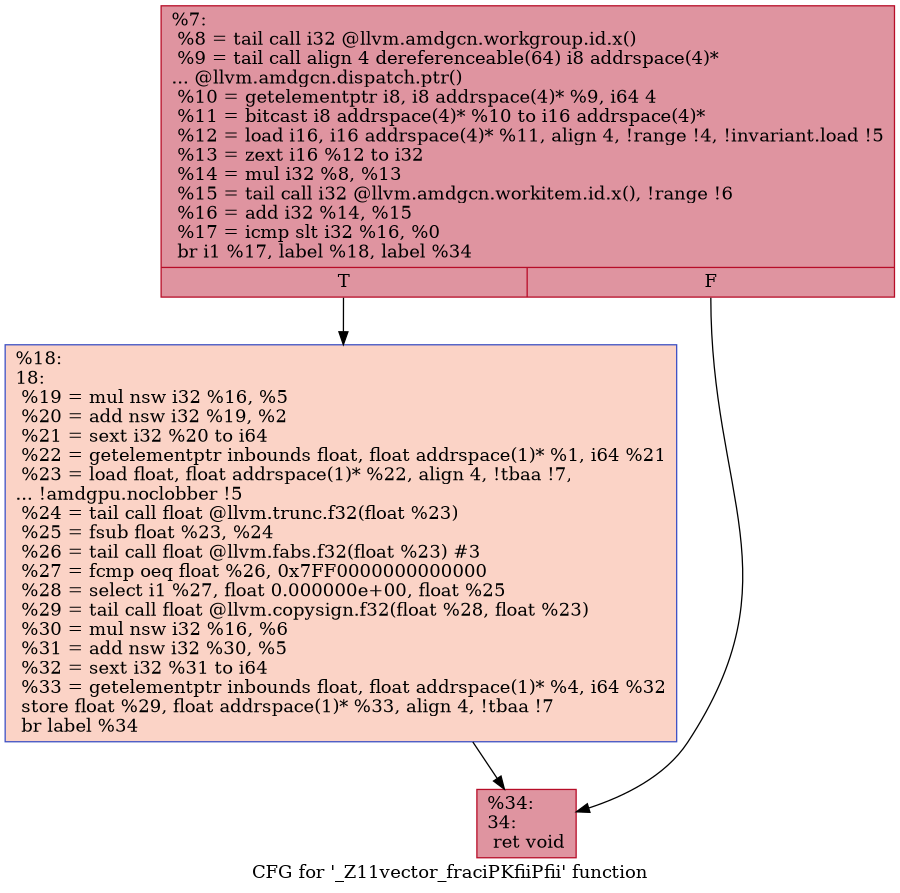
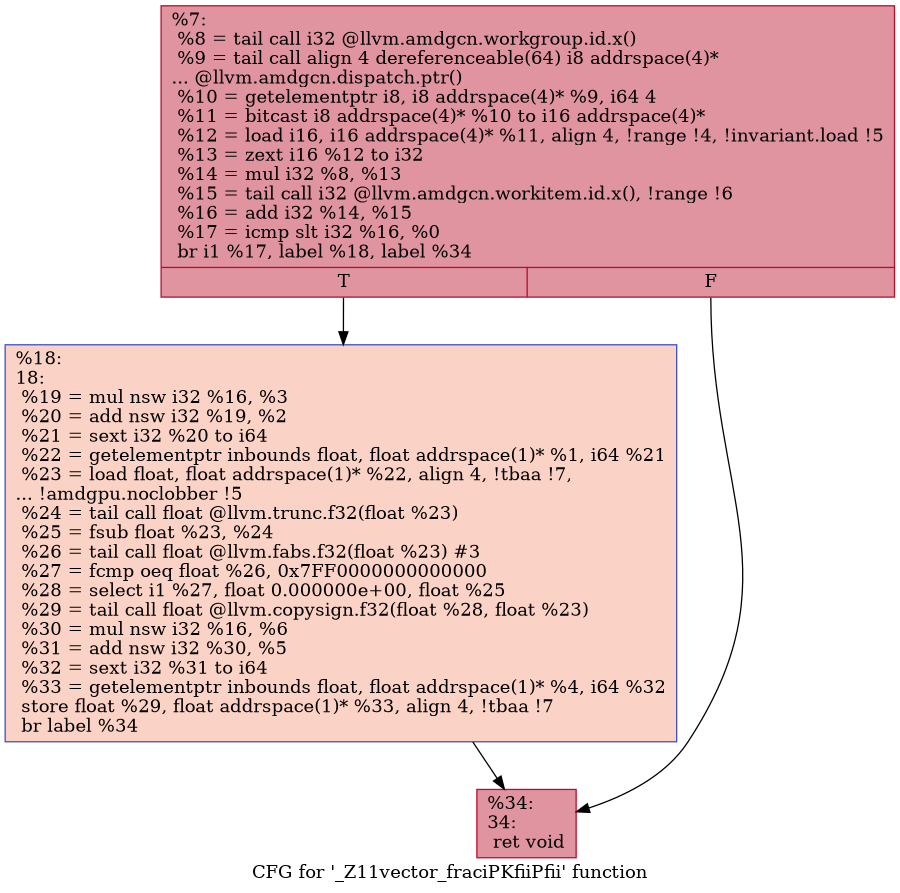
  digraph {
    label="CFG for '_Z11vector_fraciPKfiiPfii' function"
    node [color="#b70d28ff" fillcolor="#b70d2870" shape=record style=filled]
    n1 [label="{%7:\l  %8 = tail call i32 @llvm.amdgcn.workgroup.id.x()\l  %9 = tail call align 4 dereferenceable(64) i8 addrspace(4)*\l... @llvm.amdgcn.dispatch.ptr()\l  %10 = getelementptr i8, i8 addrspace(4)* %9, i64 4\l  %11 = bitcast i8 addrspace(4)* %10 to i16 addrspace(4)*\l  %12 = load i16, i16 addrspace(4)* %11, align 4, !range !4, !invariant.load !5\l  %13 = zext i16 %12 to i32\l  %14 = mul i32 %8, %13\l  %15 = tail call i32 @llvm.amdgcn.workitem.id.x(), !range !6\l  %16 = add i32 %14, %15\l  %17 = icmp slt i32 %16, %0\l  br i1 %17, label %18, label %34\l|{<s0>T|<s1>F}}"]
-   n2 [color="#3d50c3ff" fillcolor="#f59c7d70" label="{%18:\l18:                                               \l  %19 = mul nsw i32 %16, %5\l  %20 = add nsw i32 %19, %2\l  %21 = sext i32 %20 to i64\l  %22 = getelementptr inbounds float, float addrspace(1)* %1, i64 %21\l  %23 = load float, float addrspace(1)* %22, align 4, !tbaa !7,\l... !amdgpu.noclobber !5\l  %24 = tail call float @llvm.trunc.f32(float %23)\l  %25 = fsub float %23, %24\l  %26 = tail call float @llvm.fabs.f32(float %23) #3\l  %27 = fcmp oeq float %26, 0x7FF0000000000000\l  %28 = select i1 %27, float 0.000000e+00, float %25\l  %29 = tail call float @llvm.copysign.f32(float %28, float %23)\l  %30 = mul nsw i32 %16, %6\l  %31 = add nsw i32 %30, %5\l  %32 = sext i32 %31 to i64\l  %33 = getelementptr inbounds float, float addrspace(1)* %4, i64 %32\l  store float %29, float addrspace(1)* %33, align 4, !tbaa !7\l  br label %34\l}"]
+   n2 [color="#3d50c3ff" fillcolor="#f59c7d70" label="{%18:\l18:                                               \l  %19 = mul nsw i32 %16, %3\l  %20 = add nsw i32 %19, %2\l  %21 = sext i32 %20 to i64\l  %22 = getelementptr inbounds float, float addrspace(1)* %1, i64 %21\l  %23 = load float, float addrspace(1)* %22, align 4, !tbaa !7,\l... !amdgpu.noclobber !5\l  %24 = tail call float @llvm.trunc.f32(float %23)\l  %25 = fsub float %23, %24\l  %26 = tail call float @llvm.fabs.f32(float %23) #3\l  %27 = fcmp oeq float %26, 0x7FF0000000000000\l  %28 = select i1 %27, float 0.000000e+00, float %25\l  %29 = tail call float @llvm.copysign.f32(float %28, float %23)\l  %30 = mul nsw i32 %16, %6\l  %31 = add nsw i32 %30, %5\l  %32 = sext i32 %31 to i64\l  %33 = getelementptr inbounds float, float addrspace(1)* %4, i64 %32\l  store float %29, float addrspace(1)* %33, align 4, !tbaa !7\l  br label %34\l}"]
    n3 [label="{%34:\l34:                                               \l  ret void\l}"]
    n1 -> n2 [tailport=s0]
    n1 -> n3 [tailport=s1]
    n2 -> n3
  }
